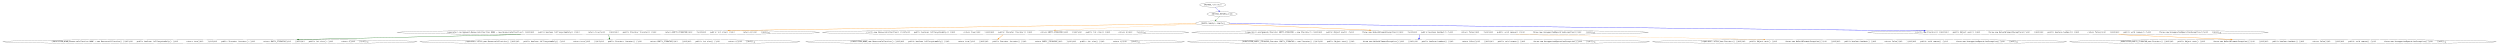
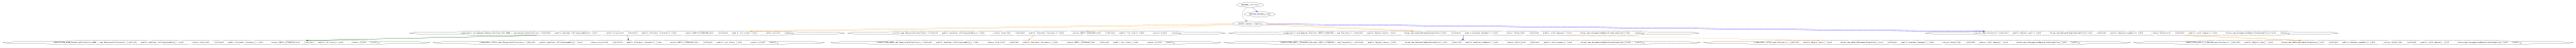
  digraph {
    fontname="Source Code Pro"
    node [fontname="Source Code Pro"]
    edge [color=darkorange fontname="Source Code Pro" style=bold]
    n1 [label=<(METHOD,&lt;clinit&gt;)>]
    n2 [label=<(BLOCK,&lt;empty&gt;,&lt;empty&gt;)>]
    n3 [label=<(METHOD_RETURN,void)>]
    n4 [label=<(&lt;operator&gt;.assignment,ResourceCollection NONE = new ResourceCollection() {\012\012    public boolean isFilesystemOnly() {\012        return true;\012    }\012\012    public Iterator iterator() {\012        return EMPTY_ITERATOR;\012    }\012\012    public int size() {\012        return 0;\012    }\012})<SUB>43</SUB>>]
    n5 [label=<(&lt;init&gt;,new ResourceCollection() {\012\012    public boolean isFilesystemOnly() {\012        return true;\012    }\012\012    public Iterator iterator() {\012        return EMPTY_ITERATOR;\012    }\012\012    public int size() {\012        return 0;\012    }\012})<SUB>43</SUB>>]
    n6 [label=<(&lt;operator&gt;.assignment,Iterator EMPTY_ITERATOR = new Iterator() {\012\012    public Object next() {\012        throw new NoSuchElementException();\012    }\012\012    public boolean hasNext() {\012        return false;\012    }\012\012    public void remove() {\012        throw new UnsupportedOperationException();\012    }\012})<SUB>56</SUB>>]
    n7 [label=<(&lt;init&gt;,new Iterator() {\012\012    public Object next() {\012        throw new NoSuchElementException();\012    }\012\012    public boolean hasNext() {\012        return false;\012    }\012\012    public void remove() {\012        throw new UnsupportedOperationException();\012    }\012})<SUB>56</SUB>>]
    n8 [label=<(IDENTIFIER,NONE,ResourceCollection NONE = new ResourceCollection() {\012\012    public boolean isFilesystemOnly() {\012        return true;\012    }\012\012    public Iterator iterator() {\012        return EMPTY_ITERATOR;\012    }\012\012    public int size() {\012        return 0;\012    }\012})<SUB>43</SUB>>]
    n9 [label=<(&lt;operator&gt;.alloc,new ResourceCollection() {\012\012    public boolean isFilesystemOnly() {\012        return true;\012    }\012\012    public Iterator iterator() {\012        return EMPTY_ITERATOR;\012    }\012\012    public int size() {\012        return 0;\012    }\012})<SUB>43</SUB>>]
    n10 [label=<(IDENTIFIER,NONE,new ResourceCollection() {\012\012    public boolean isFilesystemOnly() {\012        return true;\012    }\012\012    public Iterator iterator() {\012        return EMPTY_ITERATOR;\012    }\012\012    public int size() {\012        return 0;\012    }\012})<SUB>43</SUB>>]
    n11 [label=<(IDENTIFIER,EMPTY_ITERATOR,Iterator EMPTY_ITERATOR = new Iterator() {\012\012    public Object next() {\012        throw new NoSuchElementException();\012    }\012\012    public boolean hasNext() {\012        return false;\012    }\012\012    public void remove() {\012        throw new UnsupportedOperationException();\012    }\012})<SUB>56</SUB>>]
    n12 [label=<(&lt;operator&gt;.alloc,new Iterator() {\012\012    public Object next() {\012        throw new NoSuchElementException();\012    }\012\012    public boolean hasNext() {\012        return false;\012    }\012\012    public void remove() {\012        throw new UnsupportedOperationException();\012    }\012})<SUB>56</SUB>>]
    n13 [label=<(IDENTIFIER,EMPTY_ITERATOR,new Iterator() {\012\012    public Object next() {\012        throw new NoSuchElementException();\012    }\012\012    public boolean hasNext() {\012        return false;\012    }\012\012    public void remove() {\012        throw new UnsupportedOperationException();\012    }\012})<SUB>56</SUB>>]
-   n3 -> n2 [color=darkgreen style=solid]
+   n1 -> n2 [color=darkgreen style=solid]
    n1 -> n3 [color=blue style=solid]
    n2 -> n4
    n2 -> n5 [style=solid]
    n2 -> n6
    n2 -> n7 [color=blue]
    n4 -> n8 [color=darkgreen]
    n4 -> n9 [color=darkgreen]
    n5 -> n10
    n6 -> n11 [color=blue]
    n6 -> n12 [style=solid]
    n7 -> n13
  }
